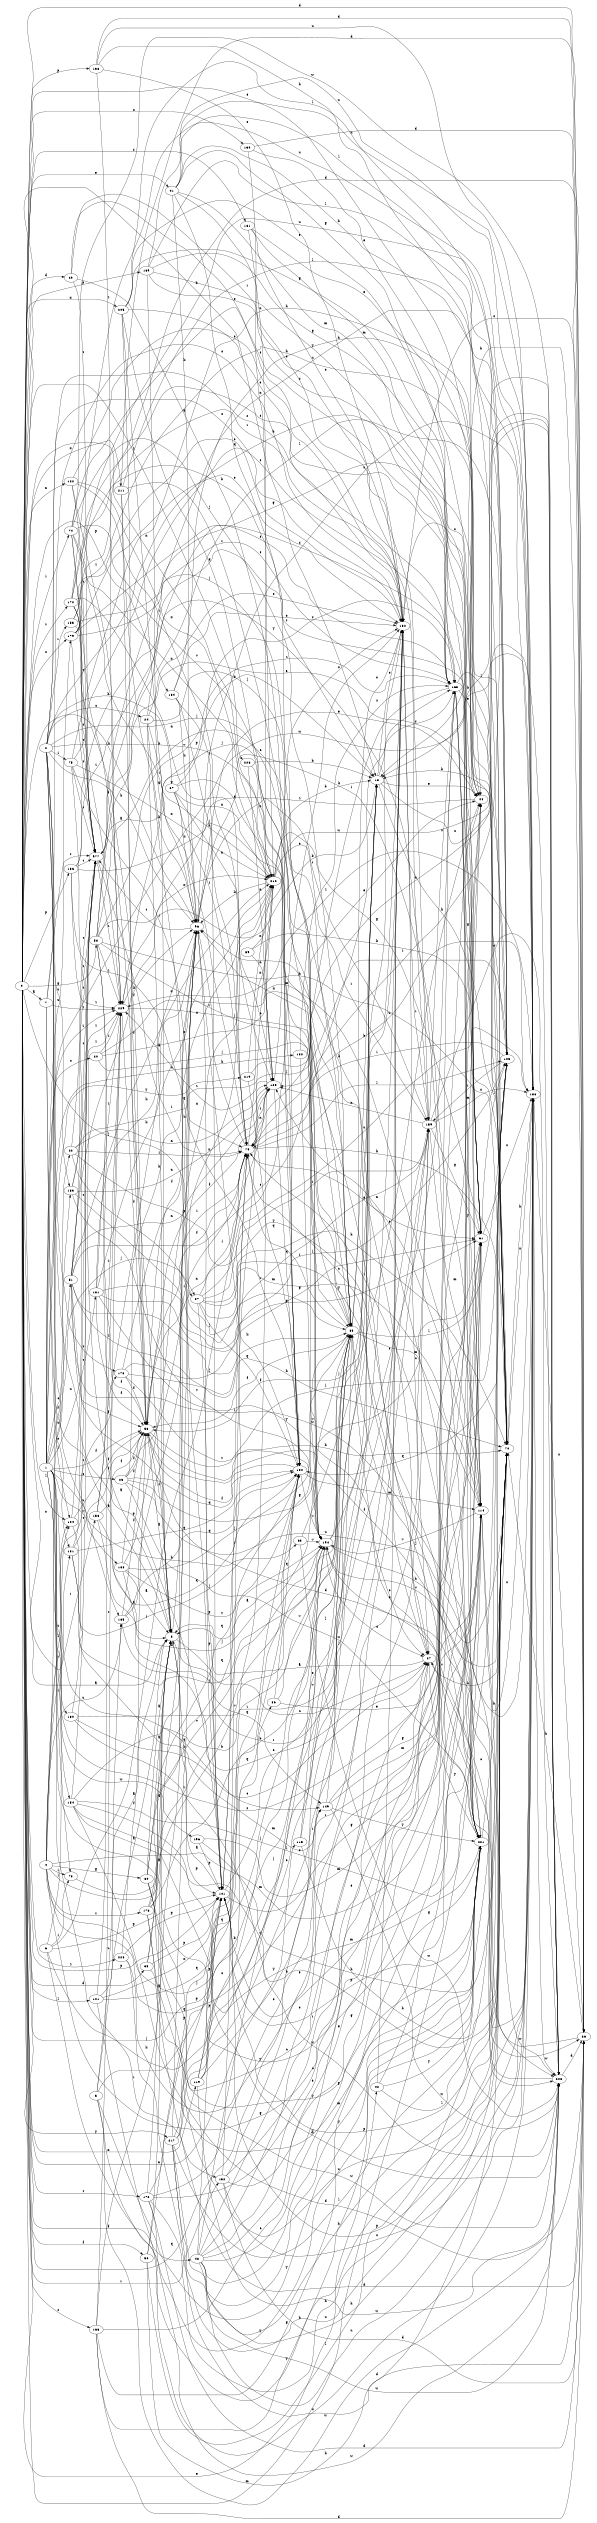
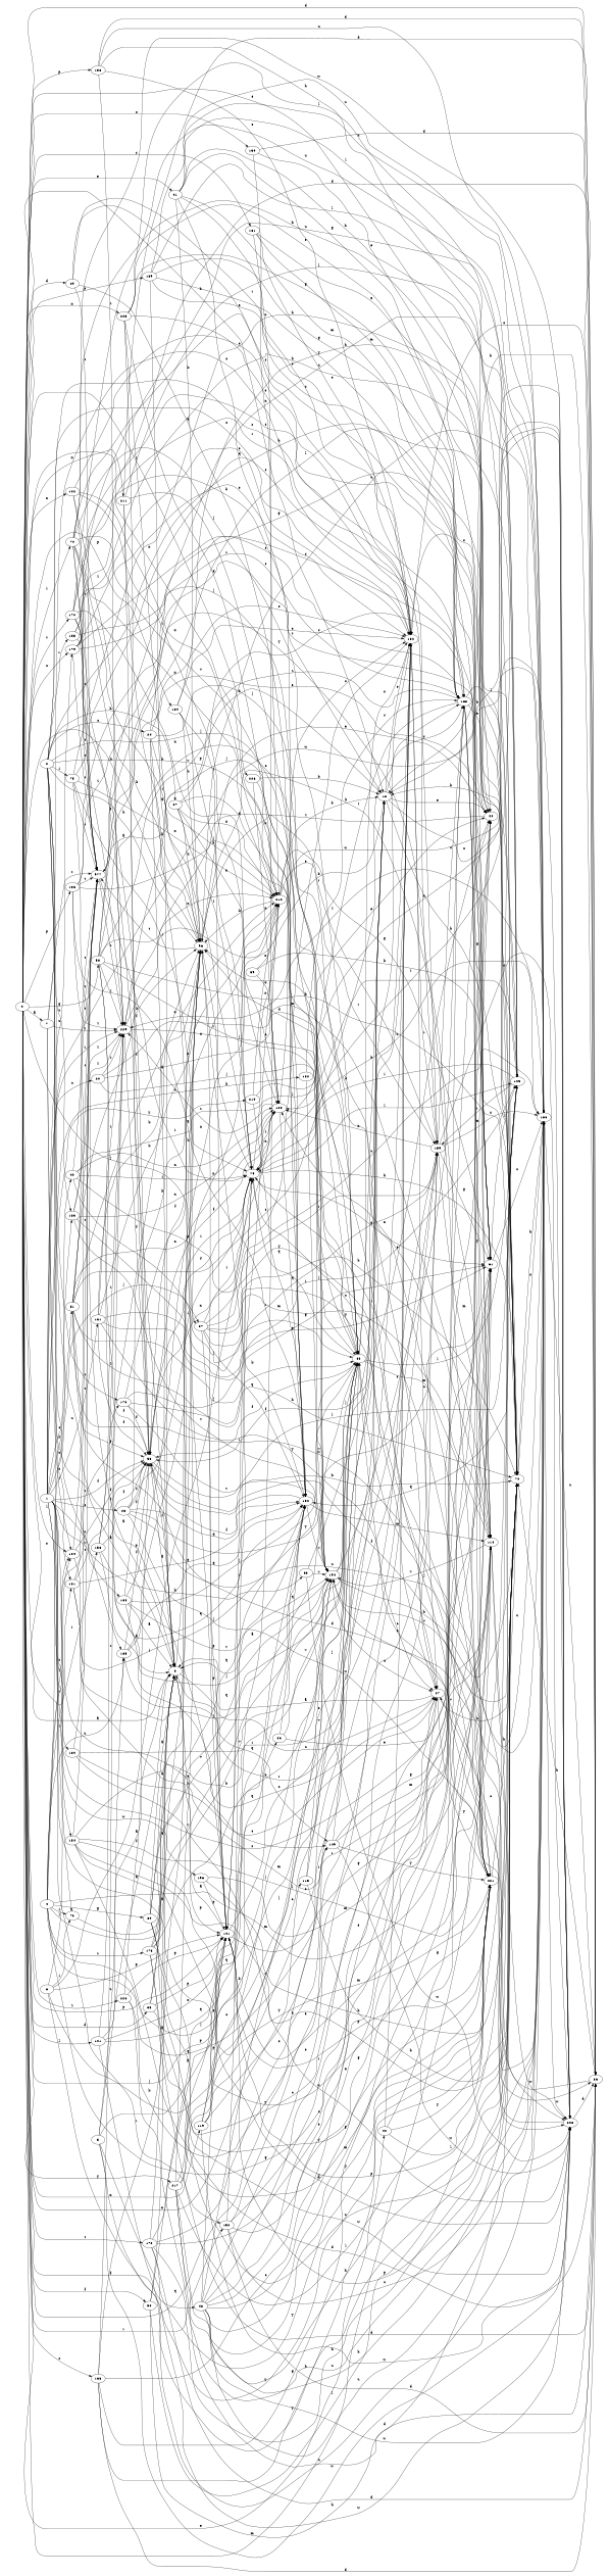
  strict digraph {
    rankdir=LR
    0
    7
    8
    18
    29
    35
    36
    40
    41
    44
    48
    50
    58
    74
    86
    87
    96
    101
    104
    114
    115
    119
    122
    130
    131
    134
    136
    138
    139
    141
    149
    152
    161
    166
    170
    172
    179
    205
    211
    212
    217
    226
    228
    229
    132
    185
    n47 [label=977]
    53
    27
    168
    70
    186
    150
    159
    221
    61
    105
    203
    194
    88
    79
    123
    1
    20
    22
    23
    51
    63
    154
    180
    181
    182
    188
    196
    219
    2
    24
    67
    75
    78
    155
    173
    183
    59
    4
    60
    156
    176
    5
    6
    0 -> 7 [label=a]
    0 -> 8 [label=a]
    0 -> 18 [label=b]
    0 -> 29 [label=d]
    0 -> 35 [label=d]
    0 -> 36 [label=d]
    0 -> 40 [label=e]
    0 -> 41 [label=e]
    0 -> 44 [label=e]
    0 -> 48 [label=f]
    0 -> 50 [label=f]
    0 -> 58 [label=g]
    0 -> 74 [label=i]
    0 -> 86 [label=j]
    0 -> 87 [label=j]
    0 -> 96 [label=k]
    0 -> 101 [label=l]
    0 -> 104 [label=l]
    0 -> 114 [label=m]
    0 -> 115 [label=n]
    0 -> 119 [label=n]
    0 -> 122 [label=n]
    0 -> 130 [label=o]
    0 -> 131 [label=o]
    0 -> 134 [label=p]
    0 -> 136 [label=p]
    0 -> 138 [label=p]
    0 -> 139 [label=p]
    0 -> 141 [label=p]
    0 -> 149 [label=q]
    0 -> 152 [label=r]
    0 -> 161 [label=s]
    0 -> 166 [label=s]
    0 -> 170 [label=t]
    0 -> 172 [label=t]
    0 -> 179 [label=u]
    0 -> 205 [label=x]
    0 -> 211 [label=x]
    0 -> 212 [label=x]
    0 -> 217 [label=y]
    0 -> 226 [label=z]
    0 -> 228 [label=z]
    7 -> 104 [label=l]
    7 -> 229 [label=z]
    7 -> 132 [label=o]
    7 -> 185 [label=u]
    7 -> n47 [label=t]
    8 -> 96 [label=k]
    8 -> 141 [label=p]
    8 -> 149 [label=q]
    8 -> 53 [label=f]
    8 -> 27 [label=c]
    18 -> 44 [label=e]
    18 -> 132 [label=o]
    18 -> 53 [label=f]
    18 -> 168 [label=s]
    18 -> 70 [label=h]
    18 -> 186 [label=u]
    29 -> 132 [label=o]
    29 -> n47 [label=t]
    29 -> 150 [label=q]
    29 -> 159 [label=r]
    35 -> 8 [label=a]
    35 -> 96 [label=k]
    35 -> 141 [label=p]
    35 -> 27 [label=c]
    36 -> 18 [label=b]
    36 -> 132 [label=o]
    36 -> 53 [label=f]
    36 -> 70 [label=h]
    36 -> 186 [label=u]
    40 -> 132 [label=o]
    40 -> 221 [label=y]
    40 -> 61 [label=g]
    40 -> 105 [label=l]
    41 -> 96 [label=k]
    41 -> 114 [label=m]
    41 -> 132 [label=o]
    41 -> 70 [label=h]
    41 -> 186 [label=u]
    41 -> 150 [label=q]
    41 -> 61 [label=g]
    41 -> 105 [label=l]
    44 -> 229 [label=z]
    48 -> 44 [label=e]
    48 -> 114 [label=m]
    48 -> 141 [label=p]
    48 -> 132 [label=o]
    48 -> 27 [label=c]
    48 -> 70 [label=h]
    48 -> 159 [label=r]
    48 -> 221 [label=y]
    48 -> 61 [label=g]
    48 -> 203 [label=w]
    48 -> 194 [label=v]
    50 -> 8 [label=a]
    50 -> 141 [label=p]
    50 -> 70 [label=h]
    50 -> 105 [label=l]
    58 -> 8 [label=a]
    58 -> 18 [label=b]
    58 -> 44 [label=e]
    58 -> 212 [label=x]
    58 -> 229 [label=z]
    58 -> 53 [label=f]
    58 -> 27 [label=c]
    58 -> 70 [label=h]
    58 -> 105 [label=l]
    58 -> 194 [label=v]
+   74 -> 96 [label=k]
    74 -> 212 [label=x]
    74 -> n47 [label=t]
    74 -> 53 [label=f]
    74 -> 168 [label=s]
+   74 -> 70 [label=h]
    74 -> 203 [label=w]
    74 -> 194 [label=v]
    74 -> 88 [label=j]
    74 -> 79 [label=i]
    86 -> 44 [label=e]
    86 -> 150 [label=q]
    86 -> 194 [label=v]
    87 -> 141 [label=p]
    87 -> 132 [label=o]
    87 -> 70 [label=h]
    87 -> 186 [label=u]
    87 -> 150 [label=q]
    87 -> 159 [label=r]
    87 -> 221 [label=y]
    87 -> 79 [label=i]
    96 -> 44 [label=e]
    96 -> 141 [label=p]
    96 -> n47 [label=t]
    96 -> 53 [label=f]
    96 -> 186 [label=u]
    96 -> 159 [label=r]
    101 -> 8 [label=a]
    101 -> 212 [label=x]
    101 -> 229 [label=z]
    101 -> 186 [label=u]
    101 -> 150 [label=q]
    104 -> n47 [label=t]
    104 -> 53 [label=f]
    104 -> 88 [label=j]
    114 -> 96 [label=k]
    114 -> 186 [label=u]
    114 -> 203 [label=w]
    114 -> 194 [label=v]
    114 -> 123 [label=n]
    115 -> 70 [label=h]
    115 -> 194 [label=v]
    115 -> 88 [label=j]
    119 -> 141 [label=p]
    119 -> 132 [label=o]
    119 -> 150 [label=q]
    119 -> 159 [label=r]
    119 -> 203 [label=w]
    119 -> 88 [label=j]
    122 -> 212 [label=x]
    122 -> 229 [label=z]
    122 -> 132 [label=o]
    122 -> n47 [label=t]
    122 -> 79 [label=i]
    130 -> 36 [label=d]
    130 -> 44 [label=e]
    130 -> 123 [label=n]
    131 -> 114 [label=m]
    131 -> n47 [label=t]
    131 -> 53 [label=f]
    131 -> 150 [label=q]
    131 -> 88 [label=j]
    134 -> 96 [label=k]
    134 -> 141 [label=p]
    134 -> 132 [label=o]
    134 -> 70 [label=h]
    134 -> 79 [label=i]
    136 -> 229 [label=z]
    136 -> n47 [label=t]
    136 -> 168 [label=s]
    136 -> 150 [label=q]
    136 -> 221 [label=y]
    136 -> 88 [label=j]
    138 -> 36 [label=d]
    138 -> 229 [label=z]
    138 -> 132 [label=o]
    138 -> 70 [label=h]
    138 -> 186 [label=u]
    139 -> 8 [label=a]
    139 -> 168 [label=s]
    139 -> 186 [label=u]
    139 -> 221 [label=y]
    139 -> 61 [label=g]
    139 -> 105 [label=l]
    141 -> 8 [label=a]
    141 -> 114 [label=m]
    141 -> 132 [label=o]
    141 -> 61 [label=g]
    141 -> 79 [label=i]
    149 -> 114 [label=m]
    149 -> 221 [label=y]
    149 -> 61 [label=g]
    149 -> 203 [label=w]
    149 -> 88 [label=j]
    152 -> 36 [label=d]
    152 -> 44 [label=e]
    152 -> 186 [label=u]
    152 -> 159 [label=r]
    152 -> 61 [label=g]
    152 -> 79 [label=i]
    161 -> 44 [label=e]
    161 -> 114 [label=m]
    161 -> 212 [label=x]
    161 -> 132 [label=o]
    166 -> 36 [label=d]
    166 -> 96 [label=k]
    166 -> 229 [label=z]
    166 -> 27 [label=c]
    166 -> 221 [label=y]
    166 -> 61 [label=g]
    170 -> 8 [label=a]
    170 -> 18 [label=b]
    170 -> 229 [label=z]
    170 -> n47 [label=t]
    170 -> 168 [label=s]
    170 -> 186 [label=u]
    170 -> 123 [label=n]
    172 -> 8 [label=a]
    172 -> 36 [label=d]
    172 -> 44 [label=e]
    172 -> 132 [label=o]
    172 -> 70 [label=h]
    172 -> 150 [label=q]
    172 -> 203 [label=w]
    179 -> 36 [label=d]
    179 -> 132 [label=o]
    179 -> n47 [label=t]
    179 -> 168 [label=s]
    179 -> 70 [label=h]
    179 -> 159 [label=r]
    179 -> 61 [label=g]
    205 -> 44 [label=e]
    205 -> 96 [label=k]
    205 -> 132 [label=o]
    205 -> 53 [label=f]
    205 -> 150 [label=q]
    205 -> 61 [label=g]
    205 -> 105 [label=l]
    211 -> 36 [label=d]
    211 -> 96 [label=k]
    211 -> 53 [label=f]
    211 -> 105 [label=l]
    211 -> 194 [label=v]
    212 -> 18 [label=b]
    212 -> 96 [label=k]
    212 -> 141 [label=p]
    212 -> 159 [label=r]
    212 -> 61 [label=g]
    217 -> 36 [label=d]
    217 -> 96 [label=k]
    217 -> 141 [label=p]
    217 -> 132 [label=o]
    217 -> 70 [label=h]
    217 -> 186 [label=u]
    217 -> 105 [label=l]
    217 -> 88 [label=j]
    226 -> 18 [label=b]
    226 -> 212 [label=x]
    226 -> 123 [label=n]
    228 -> 44 [label=e]
    228 -> 141 [label=p]
    228 -> 53 [label=f]
    228 -> 186 [label=u]
    229 -> 53 [label=f]
    229 -> 203 [label=w]
    229 -> 88 [label=j]
    132 -> 27 [label=c]
    132 -> 159 [label=r]
    185 -> 53 [label=f]
    185 -> 150 [label=q]
    185 -> 159 [label=r]
    185 -> 123 [label=n]
    n47 -> 229 [label=z]
    n47 -> 186 [label=u]
    n47 -> 88 [label=j]
    n47 -> 79 [label=i]
    53 -> 8 [label=a]
    53 -> 70 [label=h]
    53 -> 105 [label=l]
    53 -> 79 [label=i]
    27 -> 8 [label=a]
    27 -> 70 [label=h]
    27 -> 221 [label=y]
    168 -> 44 [label=e]
    168 -> 114 [label=m]
    168 -> 229 [label=z]
    168 -> 221 [label=y]
    168 -> 61 [label=g]
    168 -> 105 [label=l]
    168 -> 79 [label=i]
    70 -> 141 [label=p]
    70 -> 132 [label=o]
    70 -> 186 [label=u]
    70 -> 194 [label=v]
    186 -> 141 [label=p]
    186 -> 229 [label=z]
    186 -> 27 [label=c]
    186 -> 70 [label=h]
    186 -> 203 [label=w]
    150 -> 96 [label=k]
    150 -> 114 [label=m]
    150 -> 53 [label=f]
    150 -> 194 [label=v]
    159 -> 114 [label=m]
    159 -> 168 [label=s]
    159 -> 186 [label=u]
    159 -> 61 [label=g]
    159 -> 203 [label=w]
    159 -> 123 [label=n]
    221 -> 96 [label=k]
    221 -> 141 [label=p]
    221 -> 70 [label=h]
    221 -> 88 [label=j]
    221 -> 79 [label=i]
    61 -> n47 [label=t]
    61 -> 186 [label=u]
    61 -> 105 [label=l]
    105 -> 18 [label=b]
    105 -> 150 [label=q]
    105 -> 159 [label=r]
    105 -> 79 [label=i]
    203 -> 18 [label=b]
    203 -> 36 [label=d]
    203 -> 194 [label=v]
    203 -> 79 [label=i]
    203 -> 123 [label=n]
    194 -> 8 [label=a]
    194 -> 27 [label=c]
    194 -> 168 [label=s]
    194 -> 70 [label=h]
    194 -> 88 [label=j]
    88 -> 18 [label=b]
    88 -> 96 [label=k]
    88 -> 114 [label=m]
    88 -> 132 [label=o]
    88 -> 53 [label=f]
    88 -> 27 [label=c]
    88 -> 105 [label=l]
    88 -> 79 [label=i]
    79 -> 96 [label=k]
    79 -> 212 [label=x]
    79 -> 53 [label=f]
    79 -> 27 [label=c]
    79 -> 70 [label=h]
    79 -> 186 [label=u]
    79 -> 61 [label=g]
    79 -> 105 [label=l]
    79 -> 123 [label=n]
    123 -> 229 [label=z]
    123 -> 132 [label=o]
    123 -> 53 [label=f]
    123 -> 150 [label=q]
    123 -> 79 [label=i]
    1 -> 87 [label=j]
    1 -> 149 [label=q]
    1 -> 152 [label=r]
    1 -> 179 [label=u]
    1 -> 229 [label=z]
    1 -> 53 [label=f]
    1 -> 168 [label=s]
    1 -> 221 [label=y]
    1 -> 203 [label=w]
    1 -> 20 [label=c]
    1 -> 22 [label=c]
    1 -> 23 [label=c]
    1 -> 51 [label=f]
    1 -> 63 [label=h]
    1 -> 154 [label=r]
    1 -> 180 [label=u]
    1 -> 181 [label=u]
    1 -> 182 [label=u]
    1 -> 188 [label=v]
    1 -> 196 [label=w]
    1 -> 219 [label=y]
    20 -> 114 [label=m]
    20 -> 229 [label=z]
    20 -> 27 [label=c]
    20 -> 88 [label=j]
    22 -> n47 [label=t]
    22 -> 221 [label=y]
    22 -> 105 [label=l]
    22 -> 88 [label=j]
    22 -> 79 [label=i]
    22 -> 123 [label=n]
    23 -> 96 [label=k]
    23 -> 53 [label=f]
    23 -> 186 [label=u]
    23 -> 150 [label=q]
-   23 -> 61 [label=g]
+   23 -> 61 [label=y]
    23 -> 203 [label=w]
    23 -> 79 [label=i]
    51 -> 36 [label=d]
    51 -> 96 [label=k]
    51 -> 212 [label=x]
    51 -> 229 [label=z]
    51 -> n47 [label=t]
    51 -> 53 [label=f]
    51 -> 168 [label=s]
    51 -> 70 [label=h]
    51 -> 203 [label=w]
    51 -> 88 [label=j]
    51 -> 123 [label=n]
    63 -> 44 [label=e]
    63 -> 203 [label=w]
    63 -> 194 [label=v]
    154 -> 18 [label=b]
    154 -> 36 [label=d]
    154 -> n47 [label=t]
    154 -> 70 [label=h]
    154 -> 221 [label=y]
    154 -> 105 [label=l]
    154 -> 203 [label=w]
    180 -> n47 [label=t]
    180 -> 27 [label=c]
    180 -> 159 [label=r]
    180 -> 203 [label=w]
    181 -> 96 [label=k]
    181 -> 212 [label=x]
    181 -> 229 [label=z]
    181 -> 53 [label=f]
    181 -> 159 [label=r]
    181 -> 221 [label=y]
    181 -> 61 [label=g]
    182 -> 168 [label=s]
    182 -> 194 [label=v]
    188 -> 8 [label=a]
    188 -> 212 [label=x]
    188 -> 53 [label=f]
    188 -> 27 [label=c]
    188 -> 194 [label=v]
    188 -> 88 [label=j]
    196 -> 114 [label=m]
    196 -> 141 [label=p]
    196 -> 70 [label=h]
    219 -> 44 [label=e]
    219 -> 212 [label=x]
    219 -> 150 [label=q]
    2 -> 8 [label=a]
    2 -> 96 [label=k]
    2 -> 131 [label=o]
    2 -> 141 [label=p]
    2 -> 132 [label=o]
    2 -> 168 [label=s]
    2 -> 70 [label=h]
    2 -> 194 [label=v]
    2 -> 88 [label=j]
    2 -> 24 [label=c]
    2 -> 67 [label=h]
    2 -> 75 [label=i]
    2 -> 78 [label=i]
    2 -> 155 [label=r]
    2 -> 173 [label=t]
    2 -> 183 [label=u]
    24 -> 8 [label=a]
    24 -> 141 [label=p]
    24 -> 212 [label=x]
    24 -> 132 [label=o]
    24 -> 168 [label=s]
    24 -> 88 [label=j]
    67 -> 96 [label=k]
    67 -> 212 [label=x]
    67 -> 168 [label=s]
    67 -> 150 [label=q]
    67 -> 79 [label=i]
    67 -> 123 [label=n]
    75 -> 8 [label=a]
    75 -> 212 [label=x]
    75 -> n47 [label=t]
    75 -> 168 [label=s]
    75 -> 70 [label=h]
    75 -> 79 [label=i]
    78 -> 194 [label=v]
    155 -> 132 [label=o]
    155 -> n47 [label=t]
    155 -> 186 [label=u]
    155 -> 88 [label=j]
    173 -> 212 [label=x]
    173 -> 53 [label=f]
    173 -> 61 [label=g]
    173 -> 105 [label=l]
    173 -> 194 [label=v]
    183 -> 114 [label=m]
    183 -> 229 [label=z]
    183 -> n47 [label=t]
    183 -> 194 [label=v]
    183 -> 123 [label=n]
    59 -> 18 [label=b]
    59 -> 70 [label=h]
    59 -> 123 [label=n]
    4 -> 104 [label=l]
    4 -> 114 [label=m]
    4 -> 149 [label=q]
    4 -> 185 [label=u]
    4 -> 61 [label=g]
    4 -> 194 [label=v]
    4 -> 88 [label=j]
    4 -> 78 [label=i]
    4 -> 173 [label=t]
    4 -> 183 [label=u]
    4 -> 60 [label=g]
    4 -> 156 [label=r]
    4 -> 176 [label=t]
    60 -> 8 [label=a]
    60 -> 212 [label=x]
    60 -> 186 [label=u]
    60 -> 150 [label=q]
    60 -> 221 [label=y]
    60 -> 203 [label=w]
    156 -> 96 [label=k]
    156 -> 229 [label=z]
    156 -> 53 [label=f]
    156 -> 150 [label=q]
    156 -> 88 [label=j]
    176 -> 8 [label=a]
    176 -> 18 [label=b]
    176 -> 36 [label=d]
    176 -> 150 [label=q]
    176 -> 221 [label=y]
    176 -> 194 [label=v]
    5 -> 8 [label=a]
    5 -> 18 [label=b]
    5 -> 185 [label=u]
    5 -> 70 [label=h]
    5 -> 221 [label=y]
    5 -> 203 [label=w]
    6 -> 104 [label=l]
    6 -> 141 [label=p]
    6 -> 132 [label=o]
    6 -> 221 [label=y]
    6 -> 79 [label=i]
    6 -> 78 [label=i]
  }
